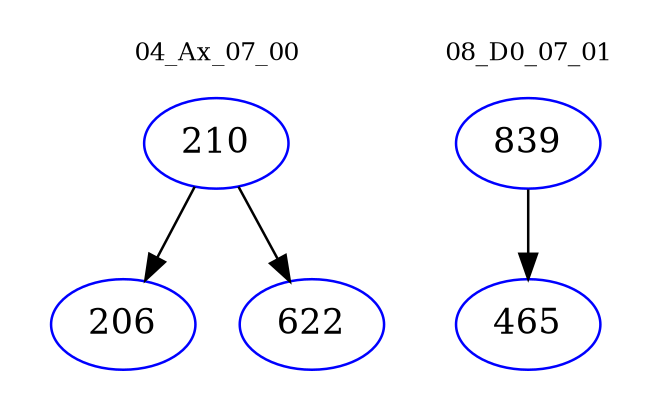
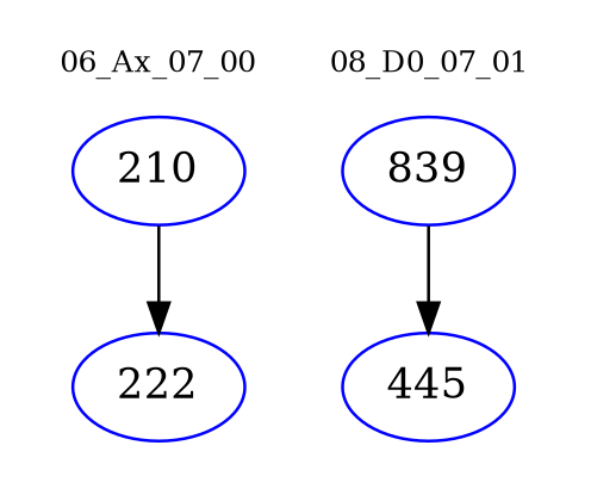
  digraph {
    node [color=blue]
    edge [color=black]
    n1 [label=210]
-   n2 [label=206]
-   n3 [label=622]
+   n3 [label=222]
    n4 [label=839]
-   n5 [label=465]
+   n5 [label=445]
    subgraph cluster_1 {
      color=white
      fontsize=10
-     label="04_Ax_07_00"
+     label="06_Ax_07_00"
      n1
-     n2
      n3
    }
    subgraph cluster_2 {
      color=white
      fontsize=10
      label="08_D0_07_01"
      n4
      n5
    }
-   n1 -> n2
    n1 -> n3
    n4 -> n5
  }
